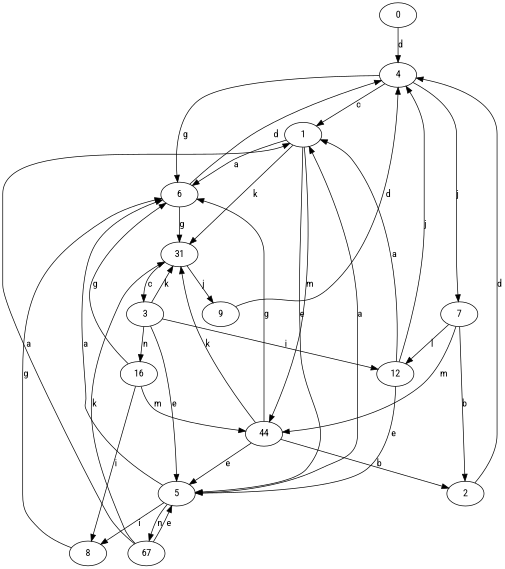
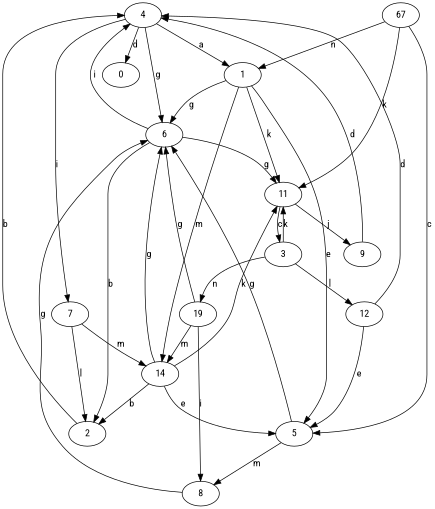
  strict digraph {
    fontname="Roboto Condensed"
    node [fontname="Roboto Condensed"]
    edge [fontname="Roboto Condensed"]
    0
    4
    1
    6
    7
    5
-   11 [label=31]
-   14 [label=44]
+   11
+   14
    8
    n10 [label=67]
    2
    3
    9
    12
-   16
-   0 -> 4 [label=d]
-   4 -> 1 [label=c]
+   16 [label=19]
+   4 -> 0 [label=d]
+   4 -> 1 [label=a]
    4 -> 6 [label=g]
-   4 -> 7 [label=j]
-   1 -> 6 [label=a]
+   4 -> 7 [label=i]
+   1 -> 6 [label=g]
    1 -> 5 [label=e]
    1 -> 11 [label=k]
    1 -> 14 [label=m]
-   6 -> 4 [label=d]
+   6 -> 4 [label=i]
    6 -> 11 [label=g]
+   6 -> 2 [label=b]
    7 -> 14 [label=m]
-   7 -> 2 [label=b]
-   7 -> 12 [label=l]
-   5 -> 1 [label=a]
-   5 -> 6 [label=a]
-   5 -> 8 [label=i]
-   5 -> n10 [label=n]
+   7 -> 2 [label=l]
+   5 -> 6 [label=g]
+   5 -> 8 [label=m]
    11 -> 3 [label=c]
    11 -> 9 [label=j]
    14 -> 6 [label=g]
    14 -> 5 [label=e]
    14 -> 11 [label=k]
    14 -> 2 [label=b]
    8 -> 6 [label=g]
-   n10 -> 1 [label=a]
-   n10 -> 5 [label=e]
+   n10 -> 1 [label=n]
+   n10 -> 5 [label=c]
    n10 -> 11 [label=k]
-   2 -> 4 [label=d]
-   3 -> 5 [label=e]
+   2 -> 4 [label=b]
    3 -> 11 [label=k]
-   3 -> 12 [label=i]
+   3 -> 12 [label=l]
    3 -> 16 [label=n]
    9 -> 4 [label=d]
-   12 -> 4 [label=j]
-   12 -> 1 [label=a]
+   12 -> 4 [label=d]
    12 -> 5 [label=e]
    16 -> 6 [label=g]
    16 -> 14 [label=m]
    16 -> 8 [label=i]
  }
